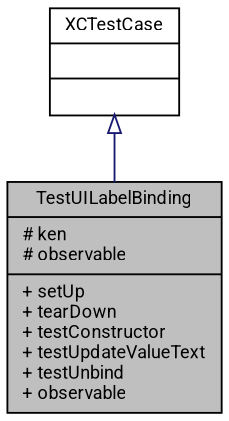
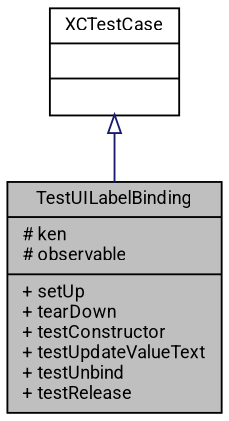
  digraph {
    fontname=Roboto
    node [color=black fontname=Roboto fontsize=10 shape=record]
-   n1 [fillcolor=grey75 fontcolor=black height=0.2 label="{TestUILabelBinding\n|# ken\l# observable\l|+ setUp\l+ tearDown\l+ testConstructor\l+ testUpdateValueText\l+ testUnbind\l+ observable\l}" style=filled width=0.4]
+   n1 [fillcolor=grey75 fontcolor=black height=0.2 label="{TestUILabelBinding\n|# ken\l# observable\l|+ setUp\l+ tearDown\l+ testConstructor\l+ testUpdateValueText\l+ testUnbind\l+ testRelease\l}" style=filled width=0.4]
    n2 [height=0.2 label="{XCTestCase\n||}" width=0.4]
    n2 -> n1 [arrowtail=onormal color=midnightblue dir=back fontname=Roboto fontsize=10 labelfontname=Helvetica labelfontsize=10 style=solid]
  }
